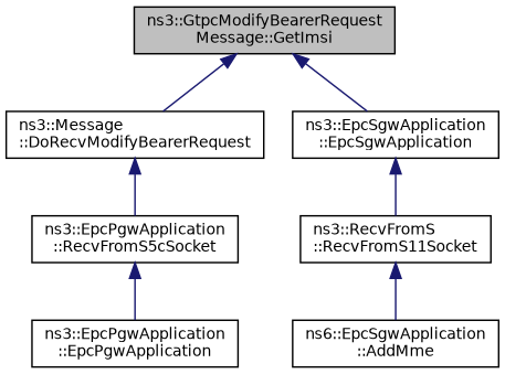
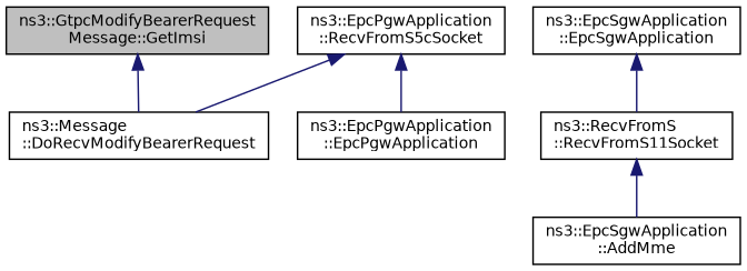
  digraph {
    rankdir=TB
    node [color=black fillcolor=white fontname=Helvetica fontsize=10 shape=record style=filled]
    edge [color=midnightblue dir=back fontname=Helvetica fontsize=10 labelfontname=Helvetica labelfontsize=10 style=solid]
    n1 [fillcolor=grey75 fontcolor=black height=0.2 label="ns3::GtpcModifyBearerRequest\lMessage::GetImsi" width=0.4]
    n2 [height=0.2 label="ns3::Message\l::DoRecvModifyBearerRequest" width=0.4]
    n3 [height=0.2 label="ns3::EpcSgwApplication\l::EpcSgwApplication" width=0.4]
    n4 [height=0.2 label="ns3::EpcPgwApplication\l::RecvFromS5cSocket" width=0.4]
    n5 [height=0.2 label="ns3::RecvFromS\l::RecvFromS11Socket" width=0.4]
    n6 [height=0.2 label="ns3::EpcPgwApplication\l::EpcPgwApplication" width=0.4]
-   n7 [height=0.2 label="ns6::EpcSgwApplication\l::AddMme" width=0.4]
+   n7 [height=0.2 label="ns3::EpcSgwApplication\l::AddMme" width=0.4]
    n1 -> n2
-   n1 -> n3
-   n2 -> n4
+   n4 -> n2
    n3 -> n5
    n4 -> n6
    n5 -> n7
  }
